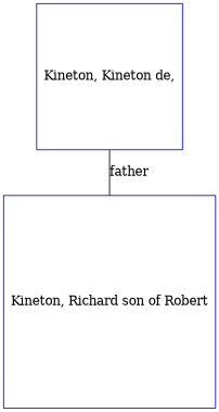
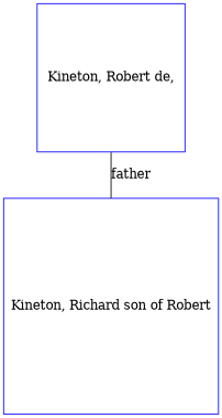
  digraph {
    node [color=blue regular=1 shape=box]
    n1 [label="Kineton, Richard son of Robert"]
-   n2 [label="Kineton, Kineton de,"]
+   n2 [label="Kineton, Robert de,"]
    n2 -> n1 [arrowsize=0.0 dir=none label=father]
  }
